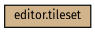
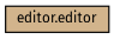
  digraph {
    rankdir=LR
    fontname="Fira Sans"
-   n1 [color=black fillcolor=tan fontname="Fira Sans" fontsize=10 height=0.2 label="editor.tileset" shape=record style=filled width=0.4]
+   n1 [color=black fillcolor=tan fontname="Fira Sans" fontsize=10 height=0.2 label="editor.editor" shape=record style=filled width=0.4]
  }
